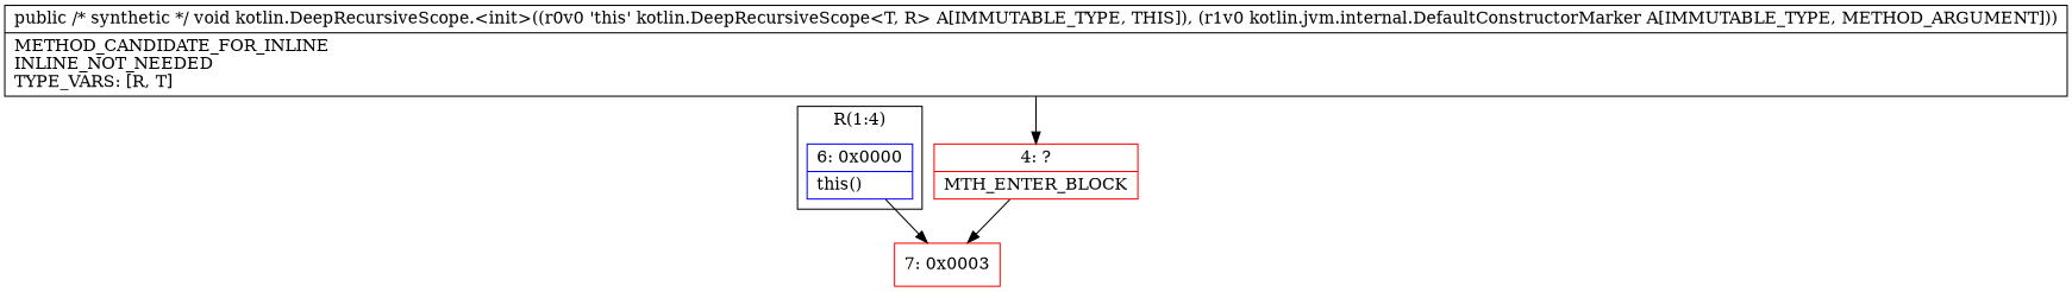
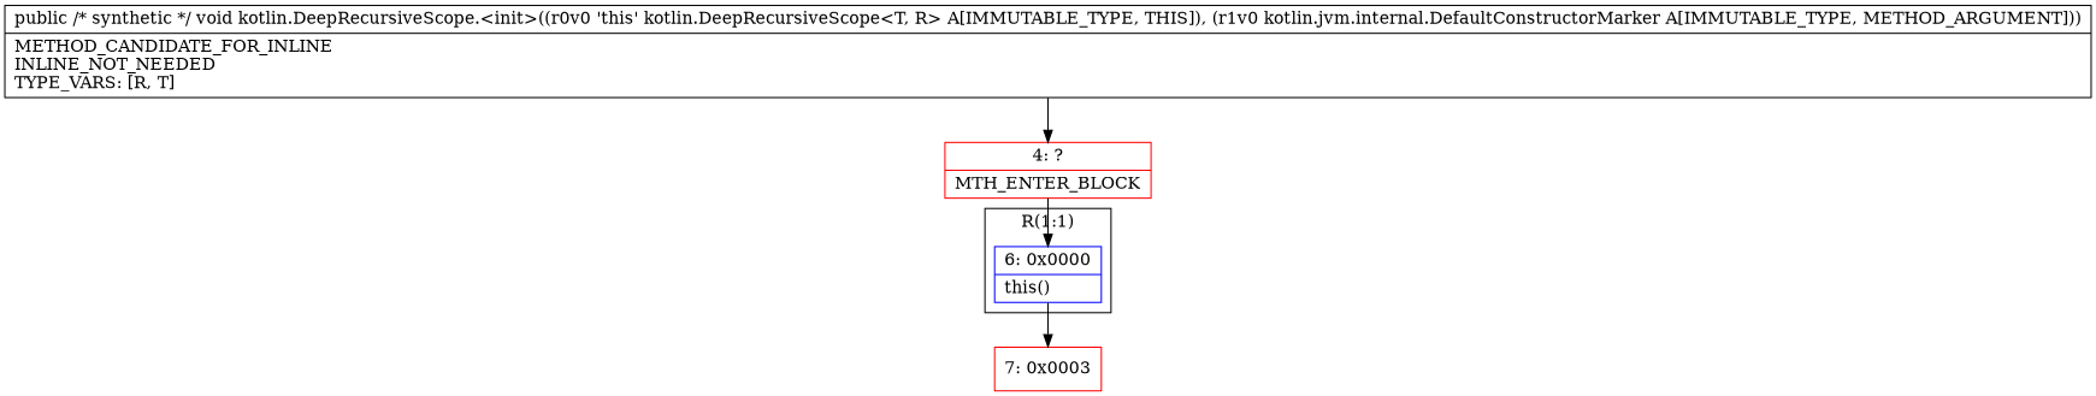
  digraph {
    node [color=red shape=record]
    n1 [color=blue label="{6\:\ 0x0000|this()\l}"]
    n2 [label="{7\:\ 0x0003}"]
    n3 [label="{4\:\ ?|MTH_ENTER_BLOCK\l}"]
    n4 [label="{public \/* synthetic *\/ void kotlin.DeepRecursiveScope.\<init\>((r0v0 'this' kotlin.DeepRecursiveScope\<T, R\> A[IMMUTABLE_TYPE, THIS]), (r1v0 kotlin.jvm.internal.DefaultConstructorMarker A[IMMUTABLE_TYPE, METHOD_ARGUMENT]))  | METHOD_CANDIDATE_FOR_INLINE\lINLINE_NOT_NEEDED\lTYPE_VARS: [R, T]\l}" color=""]
    subgraph cluster_1 {
-     label="R(1:4)"
+     label="R(1:1)"
      n1
    }
    n1 -> n2
-   n3 -> n2
+   n3 -> n1
    n4 -> n3
  }
